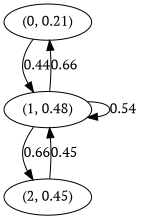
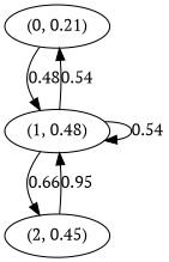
  digraph {
    fontname="PT Serif"
    node [fontname="PT Serif"]
    edge [fontname="PT Serif"]
    n1 [label="(0, 0.21)"]
    n2 [label="(1, 0.48)"]
    n3 [label="(2, 0.45)"]
-   n1 -> n2 [label=0.44]
-   n2 -> n1 [label=0.66]
+   n1 -> n2 [label=0.48]
+   n2 -> n1 [label=0.54]
    n2 -> n2 [label=0.54]
    n2 -> n3 [label=0.66]
-   n3 -> n2 [label=0.45]
+   n3 -> n2 [label=0.95]
  }
